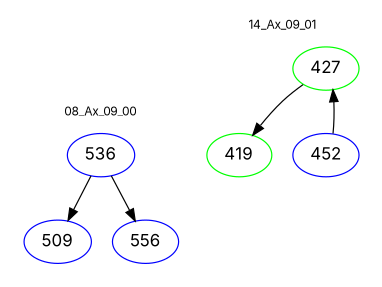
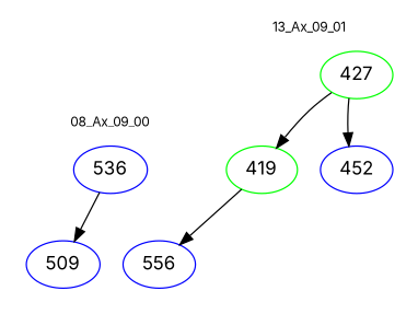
  digraph {
    fontname=Inter
    node [color=blue fontname=Inter]
    edge [color=black fontname=Inter]
    n1 [label=536]
    n2 [label=509]
    n3 [label=556]
    n4 [color=green label=427]
    n5 [color=green label=419]
    n6 [label=452]
    subgraph cluster_1 {
      color=white
      fontsize=10
      label="08_Ax_09_00"
      n1
      n2
      n3
    }
    subgraph cluster_2 {
      color=white
      fontsize=10
-     label="14_Ax_09_01"
+     label="13_Ax_09_01"
      n4
      n5
      n6
    }
    n1 -> n2
-   n1 -> n3
+   n5 -> n3
    n4 -> n5
-   n6 -> n4
+   n4 -> n6
  }
